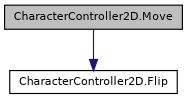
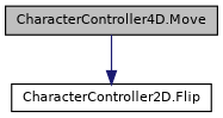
  digraph {
    rankdir=TB
    node [color=black fontname=Helvetica fontsize=10 shape=record style=filled]
-   n1 [fillcolor=grey75 fontcolor=black height=0.2 label="CharacterController2D.Move" width=0.4]
+   n1 [fillcolor=grey75 fontcolor=black height=0.2 label="CharacterController4D.Move" width=0.4]
    n2 [fillcolor=white height=0.2 label="CharacterController2D.Flip" width=0.4]
    n1 -> n2 [color=midnightblue fontname=Helvetica fontsize=10 labelfontname=Helvetica labelfontsize=10 style=solid]
  }
